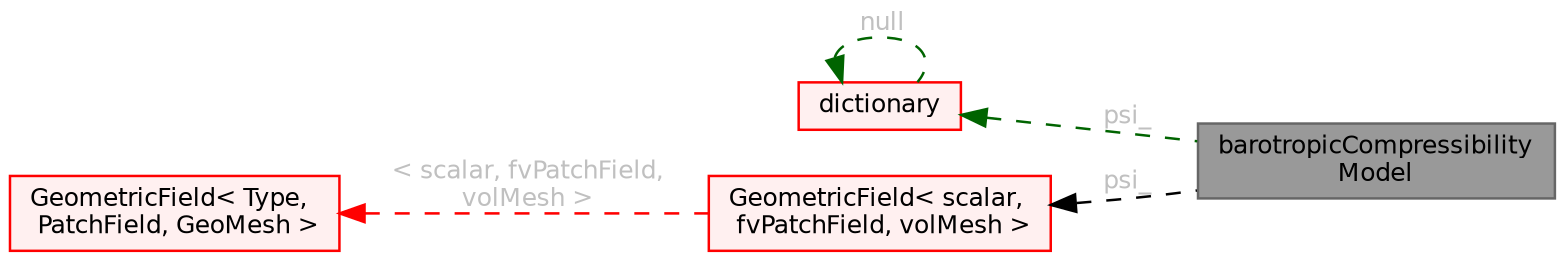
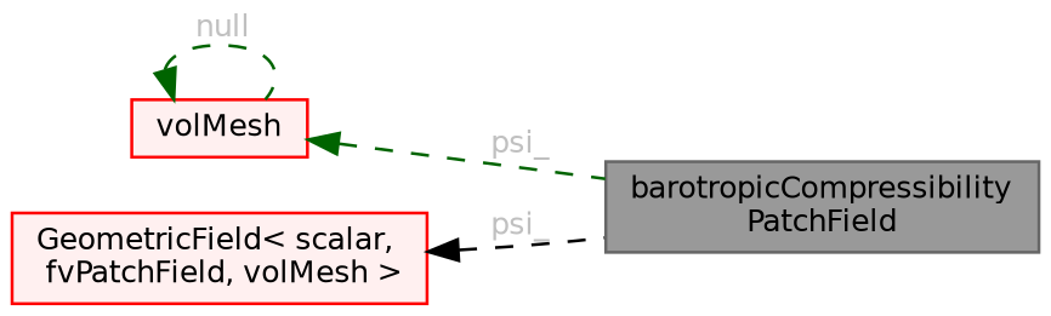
  digraph {
    rankdir=LR
    node [color=red fillcolor="#FFF0F0" fontname=Helvetica fontsize=10 shape=box style=filled]
    edge [color=darkgreen dir=back fontcolor=grey fontname=Helvetica fontsize=10 labelfontname=Helvetica labelfontsize=10 style=dashed]
-   n1 [color=gray40 fillcolor=grey60 fontcolor=black height=0.2 label="barotropicCompressibility\lModel" width=0.4]
-   n2 [height=0.2 label=dictionary width=0.4]
+   n1 [color=gray40 fillcolor=grey60 fontcolor=black height=0.2 label="barotropicCompressibility\lPatchField" width=0.4]
+   n2 [height=0.2 label=volMesh width=0.4]
    n3 [height=0.2 label="GeometricField\< scalar,\l fvPatchField, volMesh \>" width=0.4]
-   n4 [height=0.2 label="GeometricField\< Type,\l PatchField, GeoMesh \>" width=0.4]
    n2 -> n1 [label=" psi_"]
    n2 -> n2 [label=" null"]
    n3 -> n1 [color=black label=" psi_"]
-   n4 -> n3 [color=red label=" \< scalar, fvPatchField,\l volMesh \>"]
  }
